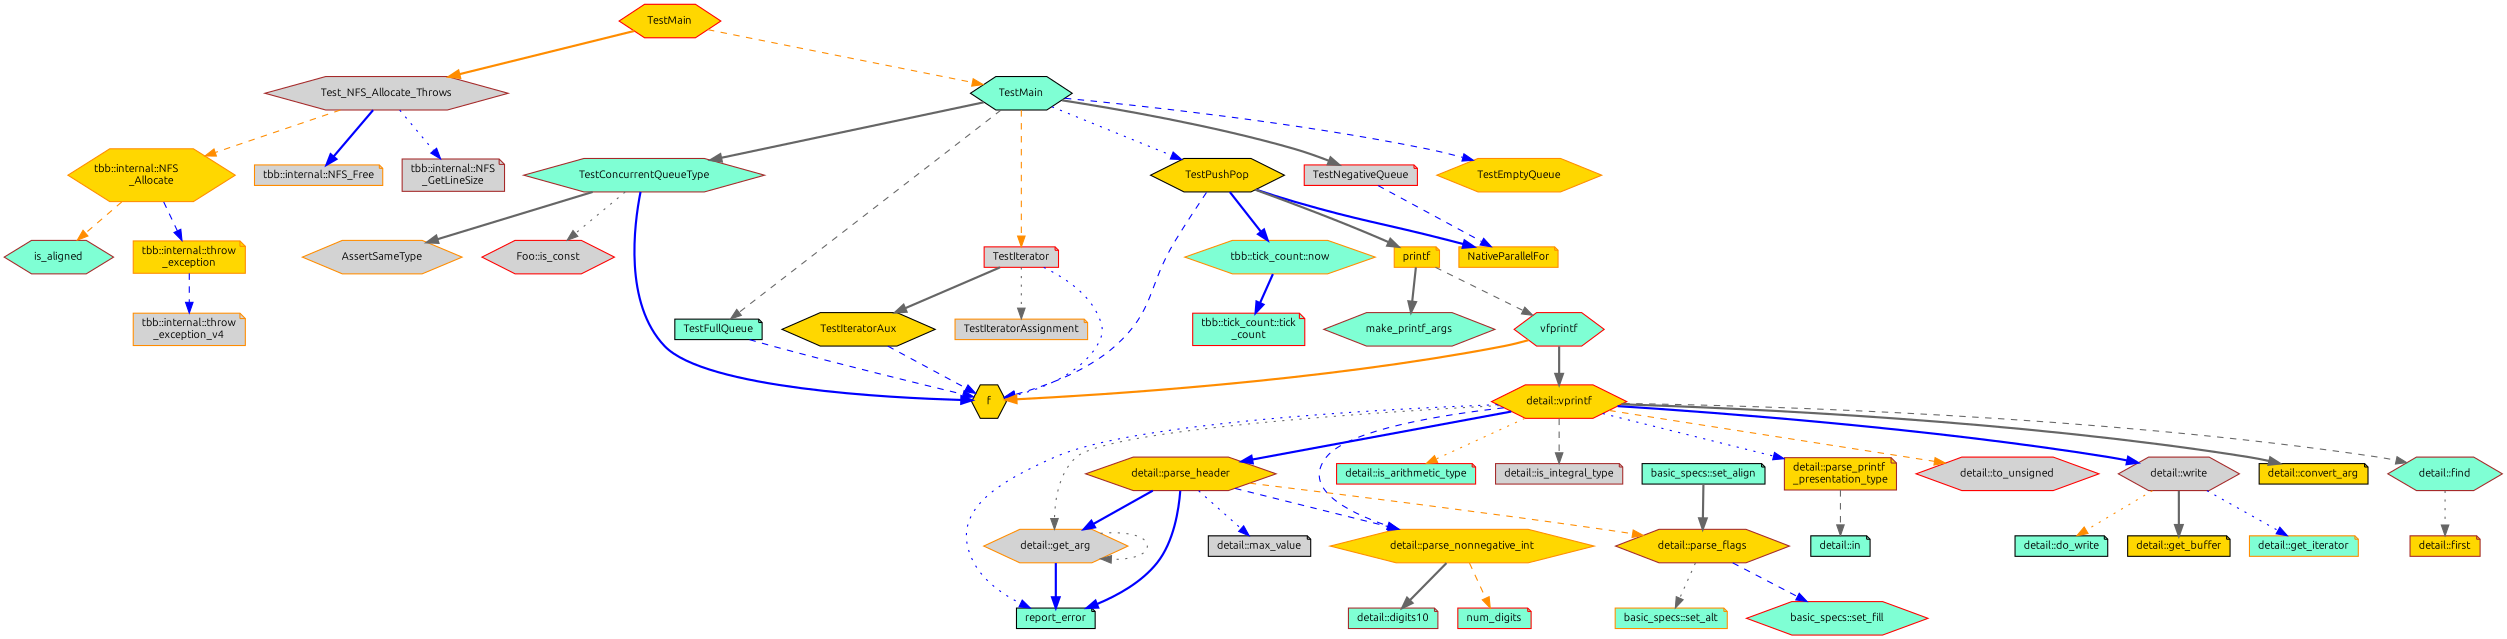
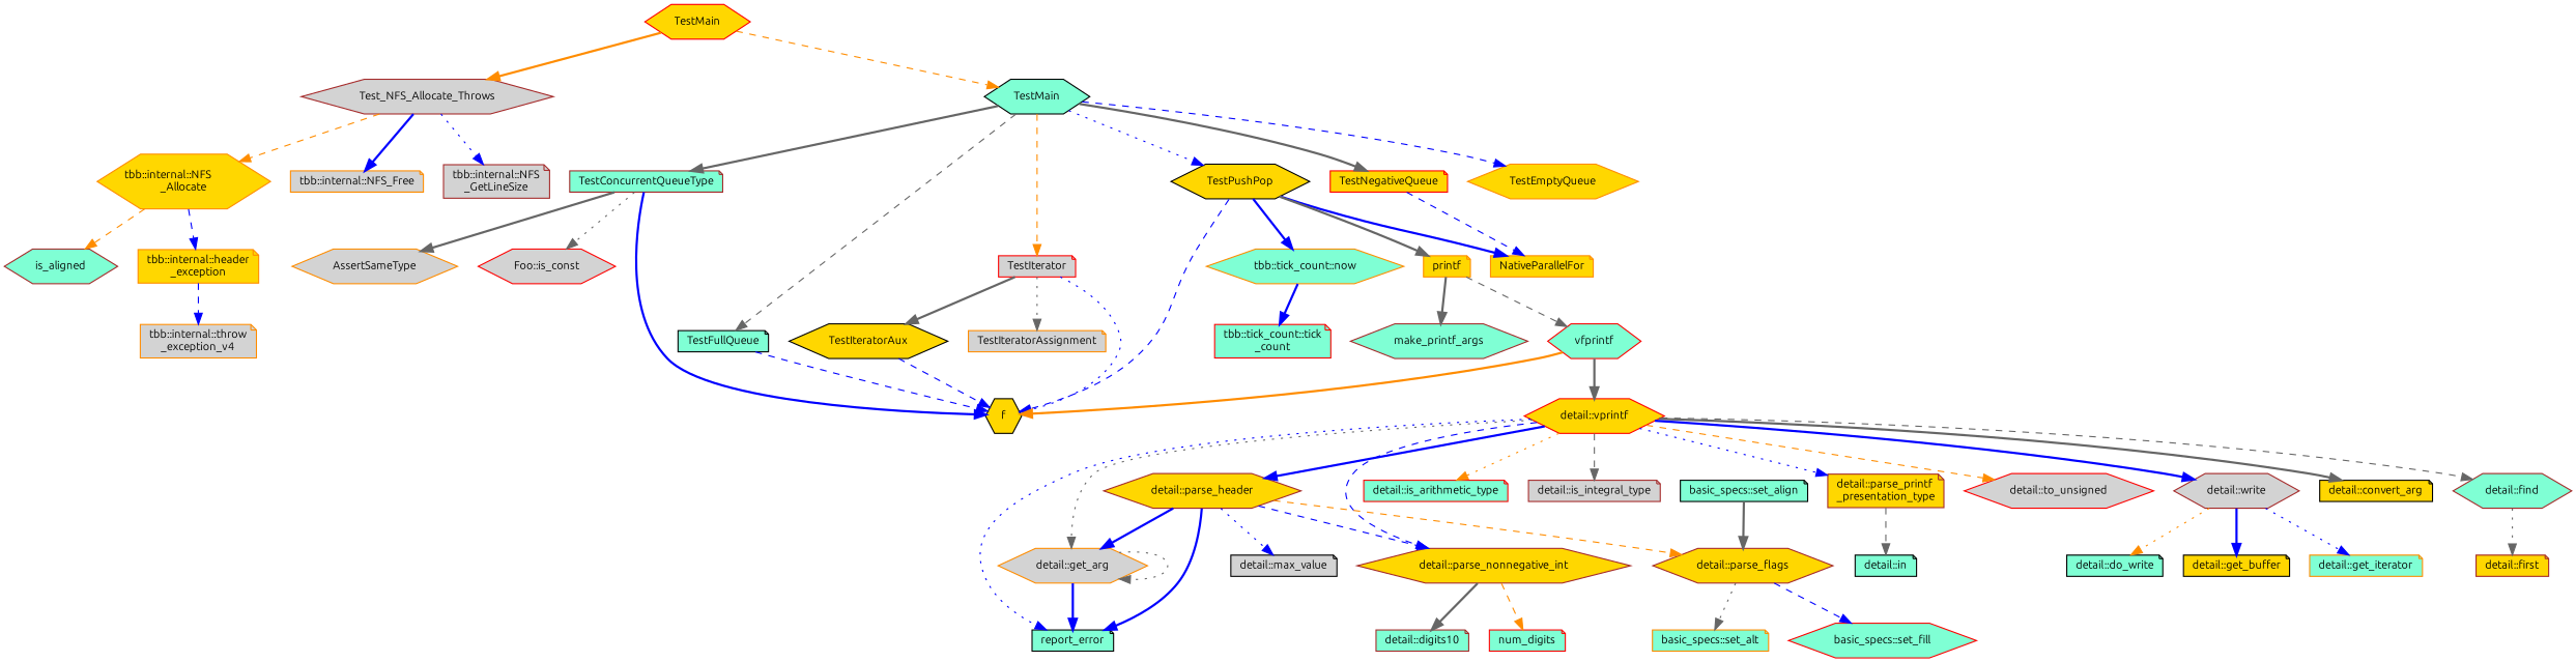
  digraph {
    fontname=Ubuntu
    rankdir=TB
    node [color=brown fillcolor=aquamarine fontname=Ubuntu fontsize=10 shape=note style=filled]
    edge [color=blue fontname=Ubuntu fontsize=10 labelfontname=Helvetica labelfontsize=10 style=bold]
    n1 [color=red fillcolor=gold fontcolor=black height=0.2 label=TestMain shape=hexagon width=0.4]
    n2 [fillcolor=lightgrey height=0.2 label=Test_NFS_Allocate_Throws shape=hexagon width=0.4]
    n3 [color=black height=0.2 label=TestMain shape=hexagon width=0.4]
    n4 [color=darkorange fillcolor=gold height=0.2 label="tbb::internal::NFS\l_Allocate" shape=hexagon width=0.4]
    n5 [color=darkorange fillcolor=lightgrey height=0.2 label="tbb::internal::NFS_Free" width=0.4]
    n6 [fillcolor=lightgrey height=0.2 label="tbb::internal::NFS\l_GetLineSize" width=0.4]
-   n7 [height=0.2 label=TestConcurrentQueueType shape=hexagon width=0.4]
+   n7 [height=0.2 label=TestConcurrentQueueType width=0.4]
    n8 [color=darkorange fillcolor=gold height=0.2 label=TestEmptyQueue shape=hexagon width=0.4]
    n9 [color=black height=0.2 label=TestFullQueue width=0.4]
    n10 [color=red fillcolor=lightgrey height=0.2 label=TestIterator width=0.4]
-   n11 [color=red fillcolor=lightgrey height=0.2 label=TestNegativeQueue width=0.4]
+   n11 [color=red fillcolor=gold height=0.2 label=TestNegativeQueue width=0.4]
    n12 [color=black fillcolor=gold height=0.2 label=TestPushPop shape=hexagon width=0.4]
    n13 [height=0.2 label=is_aligned shape=hexagon width=0.4]
-   n14 [color=darkorange fillcolor=gold height=0.2 label="tbb::internal::throw\l_exception" width=0.4]
+   n14 [color=darkorange fillcolor=gold height=0.2 label="tbb::internal::header\l_exception" width=0.4]
    n15 [color=darkorange fillcolor=lightgrey height=0.2 label="tbb::internal::throw\l_exception_v4" width=0.4]
    n16 [color=darkorange fillcolor=lightgrey height=0.2 label=AssertSameType shape=hexagon width=0.4]
    n17 [color=black fillcolor=gold height=0.2 label=f shape=hexagon width=0.4]
    n18 [color=red fillcolor=lightgrey height=0.2 label="Foo::is_const" shape=hexagon width=0.4]
    n19 [color=darkorange fillcolor=lightgrey height=0.2 label=TestIteratorAssignment width=0.4]
    n20 [color=black fillcolor=gold height=0.2 label=TestIteratorAux shape=hexagon width=0.4]
    n21 [color=darkorange fillcolor=gold height=0.2 label=NativeParallelFor width=0.4]
    n22 [color=darkorange height=0.2 label="tbb::tick_count::now" shape=hexagon width=0.4]
    n23 [color=darkorange fillcolor=gold height=0.2 label=printf width=0.4]
    n24 [color=red height=0.2 label="tbb::tick_count::tick\l_count" width=0.4]
    n25 [height=0.2 label=make_printf_args shape=hexagon width=0.4]
    n26 [color=red height=0.2 label=vfprintf shape=hexagon width=0.4]
    n27 [color=red fillcolor=gold height=0.2 label="detail::vprintf" shape=hexagon width=0.4]
    n28 [color=black fillcolor=gold height=0.2 label="detail::convert_arg" width=0.4]
    n29 [height=0.2 label="detail::find" shape=hexagon width=0.4]
    n30 [color=darkorange fillcolor=lightgrey height=0.2 label="detail::get_arg" shape=hexagon width=0.4]
    n31 [color=black height=0.2 label=report_error width=0.4]
    n32 [color=red height=0.2 label="detail::is_arithmetic_type" width=0.4]
    n33 [fillcolor=lightgrey height=0.2 label="detail::is_integral_type" width=0.4]
    n34 [fillcolor=gold height=0.2 label="detail::parse_header" shape=hexagon width=0.4]
-   n35 [color=darkorange fillcolor=gold height=0.2 label="detail::parse_nonnegative_int" shape=hexagon width=0.4]
+   n35 [fillcolor=gold height=0.2 label="detail::parse_nonnegative_int" shape=hexagon width=0.4]
    n36 [fillcolor=gold height=0.2 label="detail::parse_printf\l_presentation_type" width=0.4]
    n37 [color=red fillcolor=lightgrey height=0.2 label="detail::to_unsigned" shape=hexagon width=0.4]
    n38 [fillcolor=lightgrey height=0.2 label="detail::write" shape=hexagon width=0.4]
    n39 [fillcolor=gold height=0.2 label="detail::first" width=0.4]
    n40 [color=black fillcolor=lightgrey height=0.2 label="detail::max_value" width=0.4]
    n41 [fillcolor=gold height=0.2 label="detail::parse_flags" shape=hexagon width=0.4]
    n42 [height=0.2 label="detail::digits10" width=0.4]
    n43 [color=red height=0.2 label=num_digits width=0.4]
    n44 [color=black height=0.2 label="detail::in" width=0.4]
    n45 [color=black height=0.2 label="detail::do_write" width=0.4]
    n46 [color=black fillcolor=gold height=0.2 label="detail::get_buffer" width=0.4]
    n47 [color=darkorange height=0.2 label="detail::get_iterator" width=0.4]
    n48 [color=darkorange height=0.2 label="basic_specs::set_alt" width=0.4]
    n49 [color=red height=0.2 label="basic_specs::set_fill" shape=hexagon width=0.4]
    n50 [color=black height=0.2 label="basic_specs::set_align" width=0.4]
    n1 -> n2 [color=darkorange]
    n1 -> n3 [color=darkorange style=dashed]
    n2 -> n4 [color=darkorange style=dashed]
    n2 -> n5
    n2 -> n6 [style=dotted]
    n3 -> n7 [color=gray40]
    n3 -> n8 [style=dashed]
    n3 -> n9 [color=gray40 style=dashed]
    n3 -> n10 [color=darkorange style=dashed]
    n3 -> n11 [color=gray40]
    n3 -> n12 [style=dotted]
    n4 -> n13 [color=darkorange style=dashed]
    n4 -> n14 [style=dashed]
    n7 -> n16 [color=gray40]
    n7 -> n17
    n7 -> n18 [color=gray40 style=dotted]
    n9 -> n17 [style=dashed]
    n10 -> n17 [style=dotted]
    n10 -> n19 [color=gray40 style=dotted]
    n10 -> n20 [color=gray40]
    n11 -> n21 [style=dashed]
    n12 -> n17 [style=dashed]
    n12 -> n21
    n12 -> n22
    n12 -> n23 [color=gray40]
    n14 -> n15 [style=dashed]
    n20 -> n17 [style=dashed]
    n22 -> n24
    n23 -> n25 [color=gray40]
    n23 -> n26 [color=gray40 style=dashed]
    n26 -> n17 [color=darkorange]
    n26 -> n27 [color=gray40]
    n27 -> n28 [color=gray40]
    n27 -> n29 [color=gray40 style=dashed]
    n27 -> n30 [color=gray40 style=dotted]
    n27 -> n31 [style=dotted]
    n27 -> n32 [color=darkorange style=dotted]
    n27 -> n33 [color=gray40 style=dashed]
    n27 -> n34
    n27 -> n35 [style=dashed]
    n27 -> n36 [style=dotted]
    n27 -> n37 [color=darkorange style=dashed]
    n27 -> n38
    n29 -> n39 [color=gray40 style=dotted]
    n30 -> n30 [color=gray40 style=dotted]
    n30 -> n31
    n34 -> n30
    n34 -> n31
    n34 -> n35 [style=dashed]
    n34 -> n40 [style=dotted]
    n34 -> n41 [color=darkorange style=dashed]
    n35 -> n42 [color=gray40]
    n35 -> n43 [color=darkorange style=dashed]
    n36 -> n44 [color=gray40 style=dashed]
    n38 -> n45 [color=darkorange style=dotted]
-   n38 -> n46 [color=gray40]
+   n38 -> n46
    n38 -> n47 [style=dotted]
    n41 -> n48 [color=gray40 style=dotted]
    n41 -> n49 [style=dashed]
    n50 -> n41 [color=gray40]
  }
